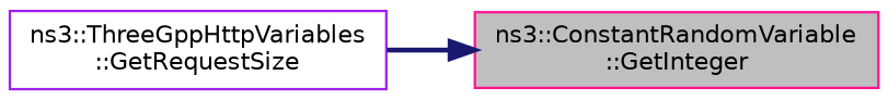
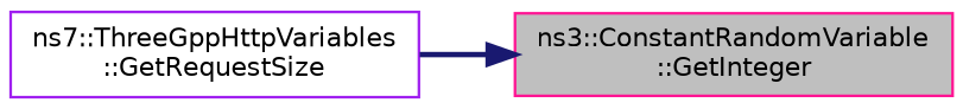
  digraph {
    rankdir=RL
    node [fontname=Helvetica fontsize=10 shape=record style=filled]
    n1 [color=deeppink fillcolor=grey75 fontcolor=black height=0.2 label="ns3::ConstantRandomVariable\l::GetInteger" width=0.4]
-   n2 [color=purple fillcolor=white height=0.2 label="ns3::ThreeGppHttpVariables\l::GetRequestSize" width=0.4]
+   n2 [color=purple fillcolor=white height=0.2 label="ns7::ThreeGppHttpVariables\l::GetRequestSize" width=0.4]
    n1 -> n2 [color=midnightblue dir=back fontname=Helvetica fontsize=10 labelfontname=Helvetica labelfontsize=10 style=bold]
  }
